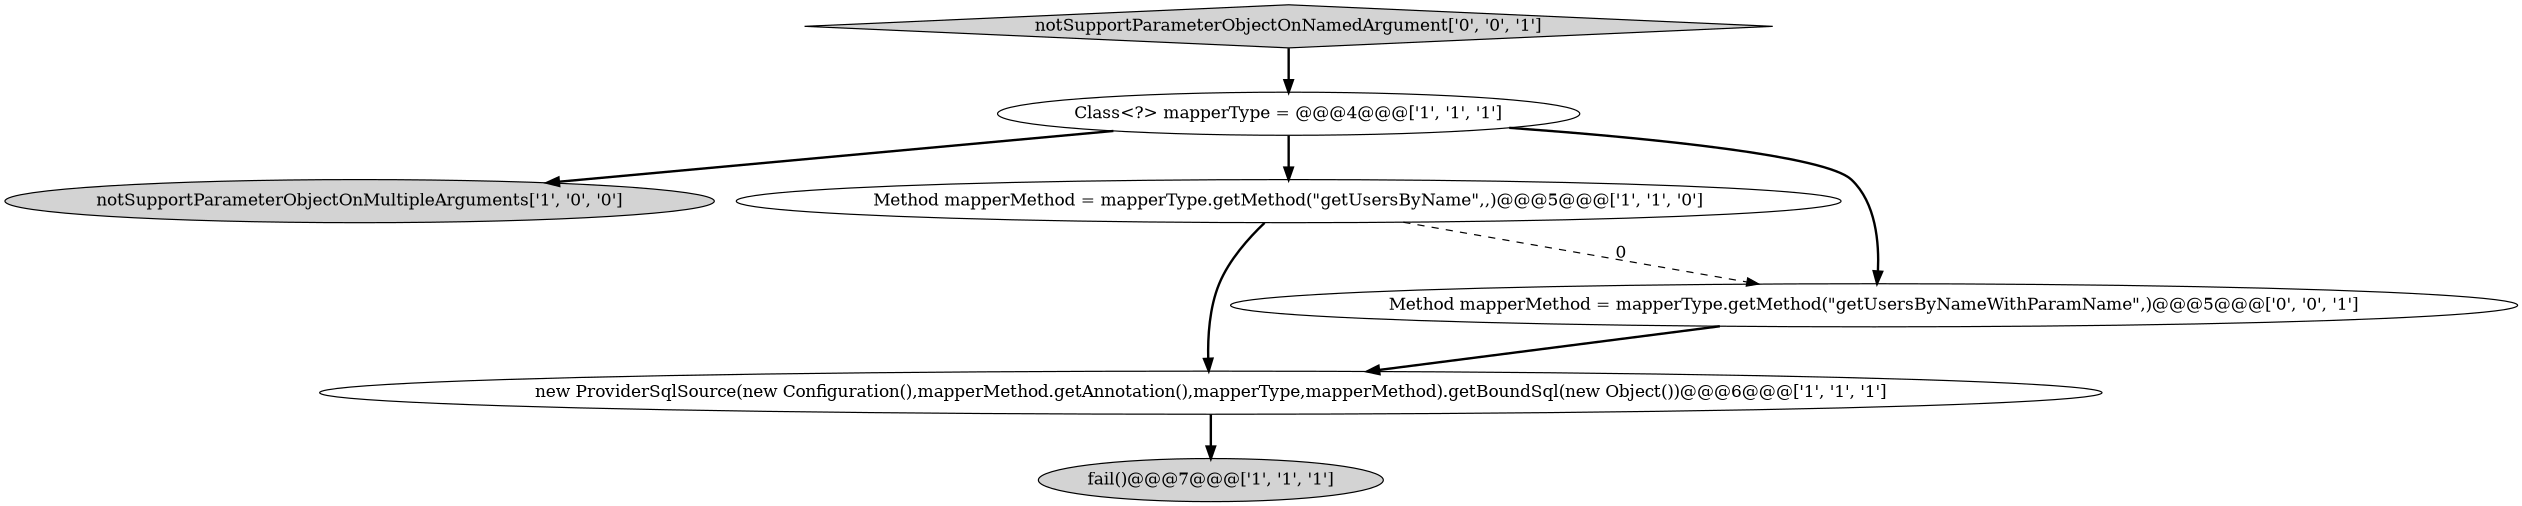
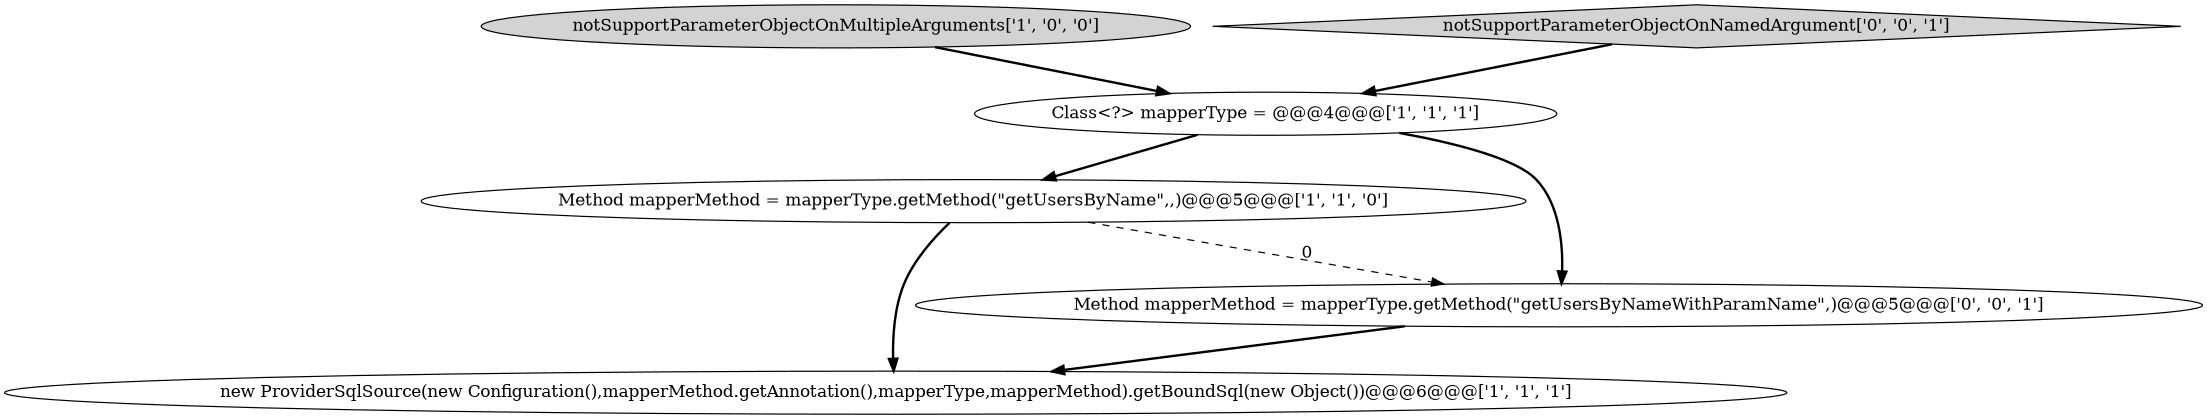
  digraph {
    node [fillcolor=white shape=ellipse style=filled]
    edge [style=bold]
    n1 [fillcolor=lightgray label="notSupportParameterObjectOnMultipleArguments['1', '0', '0']"]
    n2 [label="Class<?> mapperType = @@@4@@@['1', '1', '1']"]
    n3 [label="Method mapperMethod = mapperType.getMethod(\"getUsersByName\",,)@@@5@@@['1', '1', '0']"]
    n4 [label="Method mapperMethod = mapperType.getMethod(\"getUsersByNameWithParamName\",)@@@5@@@['0', '0', '1']"]
    n5 [label="new ProviderSqlSource(new Configuration(),mapperMethod.getAnnotation(),mapperType,mapperMethod).getBoundSql(new Object())@@@6@@@['1', '1', '1']"]
-   n6 [fillcolor=lightgray label="fail()@@@7@@@['1', '1', '1']"]
    n7 [fillcolor=lightgray label="notSupportParameterObjectOnNamedArgument['0', '0', '1']" shape=diamond]
-   n2 -> n1
+   n1 -> n2
    n2 -> n3
    n2 -> n4
    n3 -> n4 [label=0 style=dashed]
    n3 -> n5
    n4 -> n5
-   n5 -> n6
    n7 -> n2
  }
